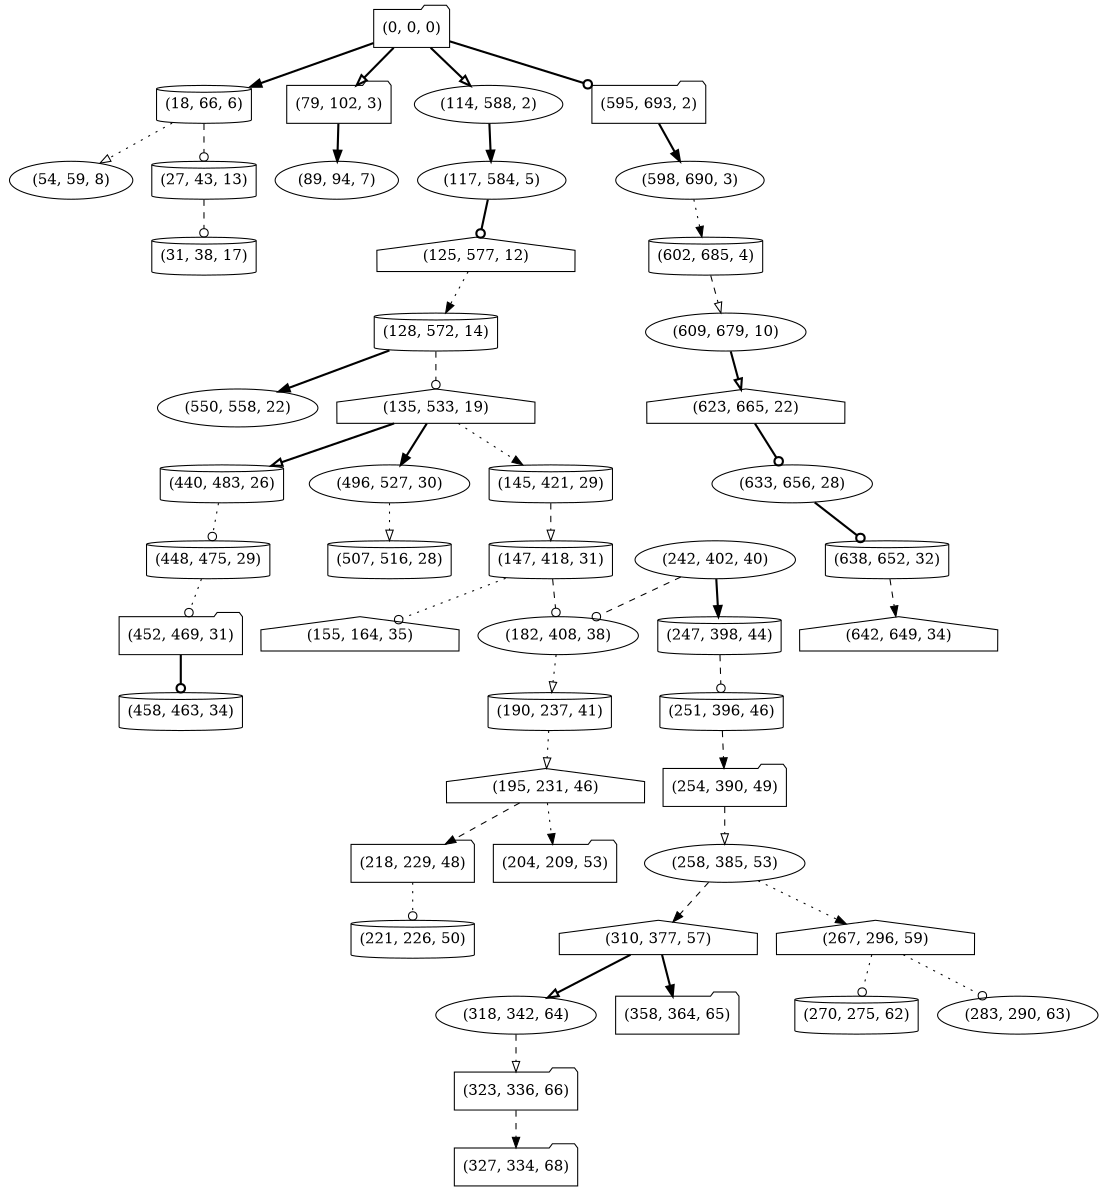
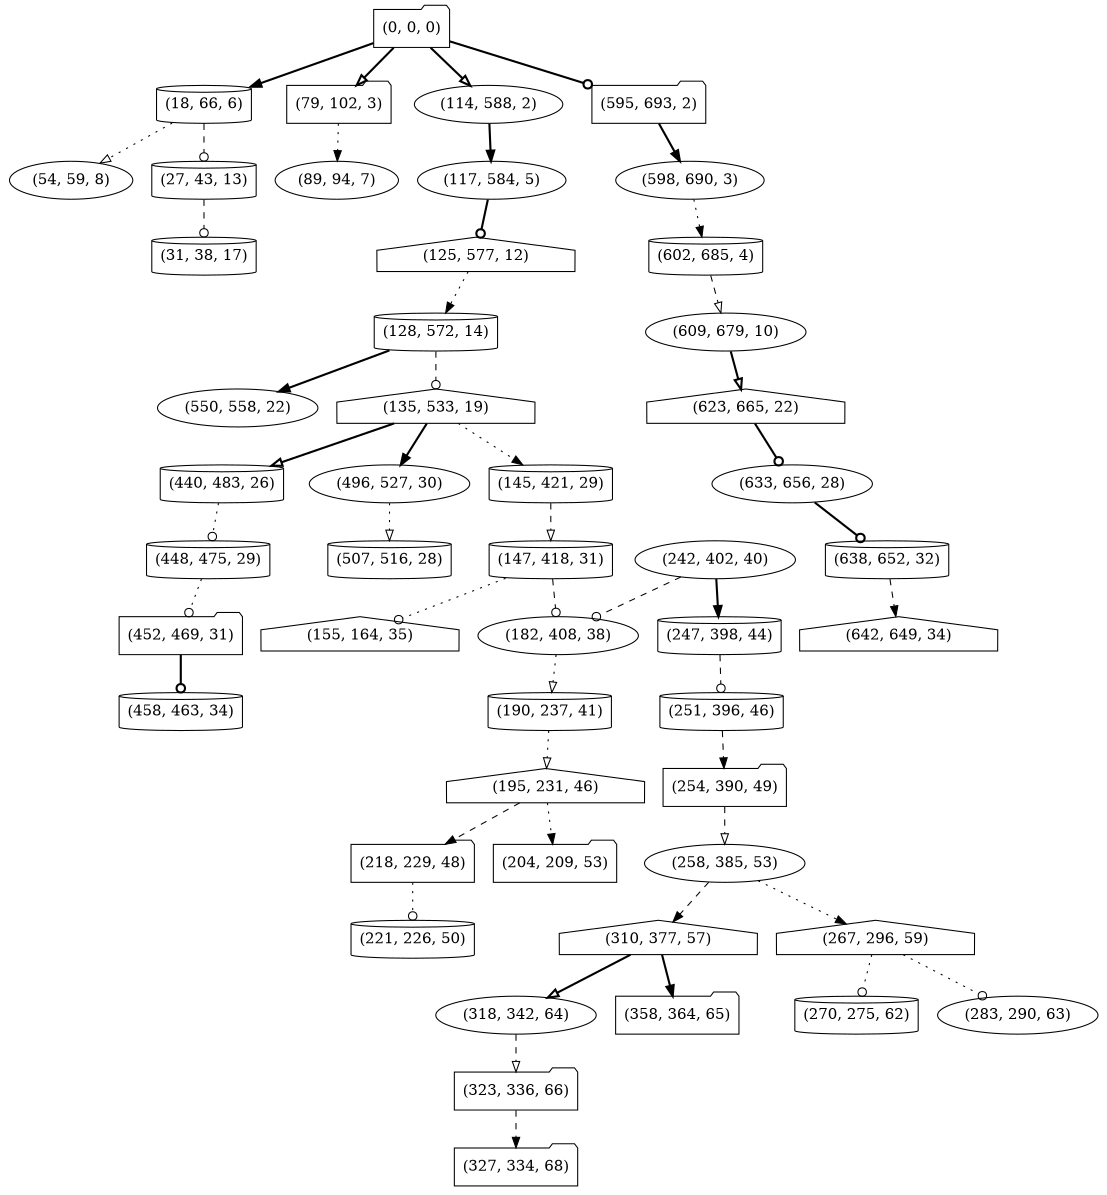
  digraph {
    node [shape=cylinder]
    edge [arrowhead=normal style=bold]
    "(0, 0, 0)" [shape=folder]
    "(18, 66, 6)"
    "(79, 102, 3)" [shape=folder]
    "(114, 588, 2)" [shape=ellipse]
    "(595, 693, 2)" [shape=folder]
    "(27, 43, 13)"
    "(54, 59, 8)" [shape=ellipse]
    "(89, 94, 7)" [shape=ellipse]
    "(117, 584, 5)" [shape=ellipse]
    "(598, 690, 3)" [shape=ellipse]
    "(31, 38, 17)"
    "(125, 577, 12)" [shape=house]
    "(128, 572, 14)"
    "(135, 533, 19)" [shape=house]
    "(550, 558, 22)" [shape=ellipse]
    "(145, 421, 29)"
    "(440, 483, 26)"
    n18 [label="(496, 527, 30)" shape=ellipse]
    "(147, 418, 31)"
    "(448, 475, 29)"
    "(507, 516, 28)"
    "(155, 164, 35)" [shape=house]
    "(182, 408, 38)" [shape=ellipse]
    "(190, 237, 41)"
    "(195, 231, 46)" [shape=house]
    "(242, 402, 40)" [shape=ellipse]
    "(247, 398, 44)"
    "(204, 209, 53)" [shape=folder]
    "(218, 229, 48)" [shape=folder]
    "(221, 226, 50)"
    "(251, 396, 46)"
    "(254, 390, 49)" [shape=folder]
    "(258, 385, 53)" [shape=ellipse]
    "(267, 296, 59)" [shape=house]
    "(310, 377, 57)" [shape=house]
    "(270, 275, 62)"
    "(283, 290, 63)" [shape=ellipse]
    "(318, 342, 64)" [shape=ellipse]
    "(358, 364, 65)" [shape=folder]
    "(323, 336, 66)" [shape=folder]
    "(327, 334, 68)" [shape=folder]
    "(452, 469, 31)" [shape=folder]
    "(458, 463, 34)"
    "(602, 685, 4)"
    "(609, 679, 10)" [shape=ellipse]
    "(623, 665, 22)" [shape=house]
    "(633, 656, 28)" [shape=ellipse]
    "(638, 652, 32)"
    "(642, 649, 34)" [shape=house]
    "(0, 0, 0)" -> "(18, 66, 6)"
    "(0, 0, 0)" -> "(79, 102, 3)" [arrowhead=onormal]
    "(0, 0, 0)" -> "(114, 588, 2)" [arrowhead=onormal]
    "(0, 0, 0)" -> "(595, 693, 2)" [arrowhead=odot]
    "(18, 66, 6)" -> "(27, 43, 13)" [arrowhead=odot style=dashed]
    "(18, 66, 6)" -> "(54, 59, 8)" [arrowhead=onormal style=dotted]
-   "(79, 102, 3)" -> "(89, 94, 7)"
+   "(79, 102, 3)" -> "(89, 94, 7)" [style=dotted]
    "(114, 588, 2)" -> "(117, 584, 5)"
    "(595, 693, 2)" -> "(598, 690, 3)"
    "(27, 43, 13)" -> "(31, 38, 17)" [arrowhead=odot style=dashed]
    "(117, 584, 5)" -> "(125, 577, 12)" [arrowhead=odot]
    "(598, 690, 3)" -> "(602, 685, 4)" [style=dotted]
    "(125, 577, 12)" -> "(128, 572, 14)" [style=dotted]
    "(128, 572, 14)" -> "(135, 533, 19)" [arrowhead=odot style=dashed]
    "(128, 572, 14)" -> "(550, 558, 22)"
    "(135, 533, 19)" -> "(145, 421, 29)" [style=dotted]
    "(135, 533, 19)" -> "(440, 483, 26)" [arrowhead=onormal]
    "(135, 533, 19)" -> n18
    "(145, 421, 29)" -> "(147, 418, 31)" [arrowhead=onormal style=dashed]
    "(440, 483, 26)" -> "(448, 475, 29)" [arrowhead=odot style=dotted]
    n18 -> "(507, 516, 28)" [arrowhead=onormal style=dotted]
    "(147, 418, 31)" -> "(155, 164, 35)" [arrowhead=odot style=dotted]
    "(147, 418, 31)" -> "(182, 408, 38)" [arrowhead=odot style=dashed]
    "(448, 475, 29)" -> "(452, 469, 31)" [arrowhead=odot style=dotted]
    "(182, 408, 38)" -> "(190, 237, 41)" [arrowhead=onormal style=dotted]
    "(190, 237, 41)" -> "(195, 231, 46)" [arrowhead=onormal style=dotted]
    "(195, 231, 46)" -> "(204, 209, 53)" [style=dotted]
    "(195, 231, 46)" -> "(218, 229, 48)" [style=dashed]
    "(242, 402, 40)" -> "(182, 408, 38)" [arrowhead=odot style=dashed]
    "(242, 402, 40)" -> "(247, 398, 44)"
    "(247, 398, 44)" -> "(251, 396, 46)" [arrowhead=odot style=dashed]
    "(218, 229, 48)" -> "(221, 226, 50)" [arrowhead=odot style=dotted]
    "(251, 396, 46)" -> "(254, 390, 49)" [style=dashed]
    "(254, 390, 49)" -> "(258, 385, 53)" [arrowhead=onormal style=dashed]
    "(258, 385, 53)" -> "(267, 296, 59)" [style=dotted]
    "(258, 385, 53)" -> "(310, 377, 57)" [style=dashed]
    "(267, 296, 59)" -> "(270, 275, 62)" [arrowhead=odot style=dotted]
    "(267, 296, 59)" -> "(283, 290, 63)" [arrowhead=odot style=dotted]
    "(310, 377, 57)" -> "(318, 342, 64)" [arrowhead=onormal]
    "(310, 377, 57)" -> "(358, 364, 65)"
    "(318, 342, 64)" -> "(323, 336, 66)" [arrowhead=onormal style=dashed]
    "(323, 336, 66)" -> "(327, 334, 68)" [style=dashed]
    "(452, 469, 31)" -> "(458, 463, 34)" [arrowhead=odot]
    "(602, 685, 4)" -> "(609, 679, 10)" [arrowhead=onormal style=dashed]
    "(609, 679, 10)" -> "(623, 665, 22)" [arrowhead=onormal]
    "(623, 665, 22)" -> "(633, 656, 28)" [arrowhead=odot]
    "(633, 656, 28)" -> "(638, 652, 32)" [arrowhead=odot]
    "(638, 652, 32)" -> "(642, 649, 34)" [style=dashed]
  }
